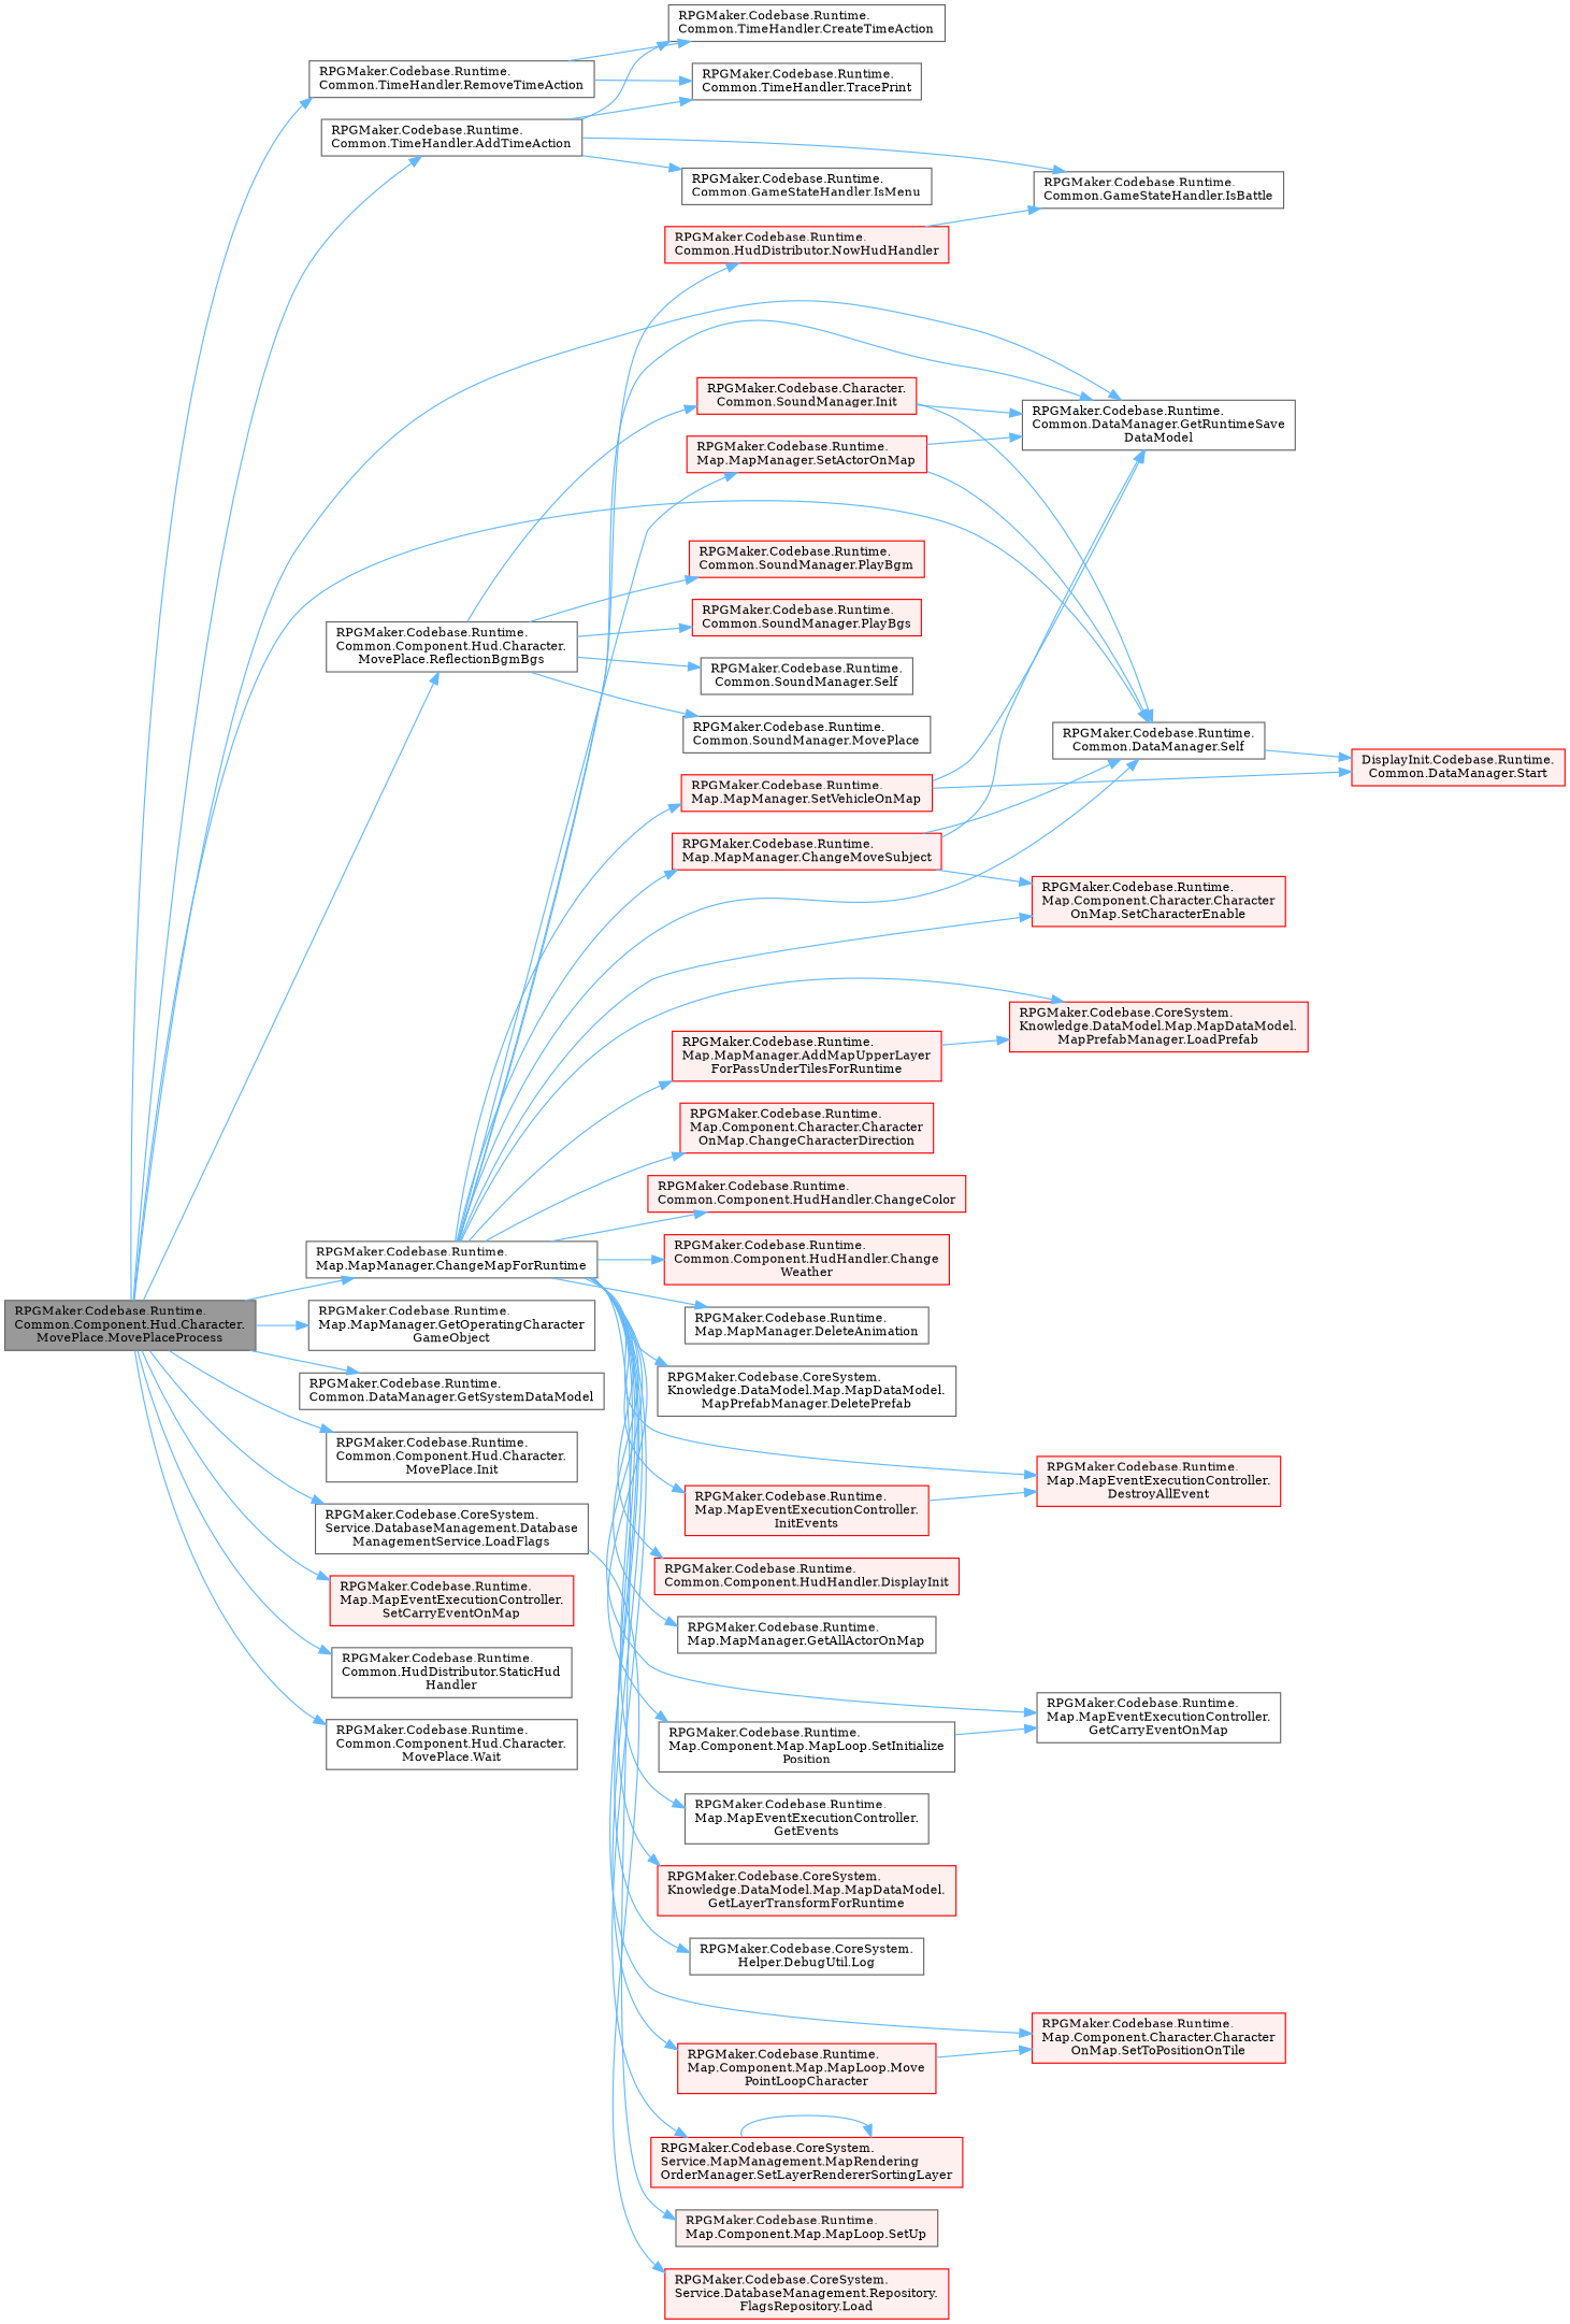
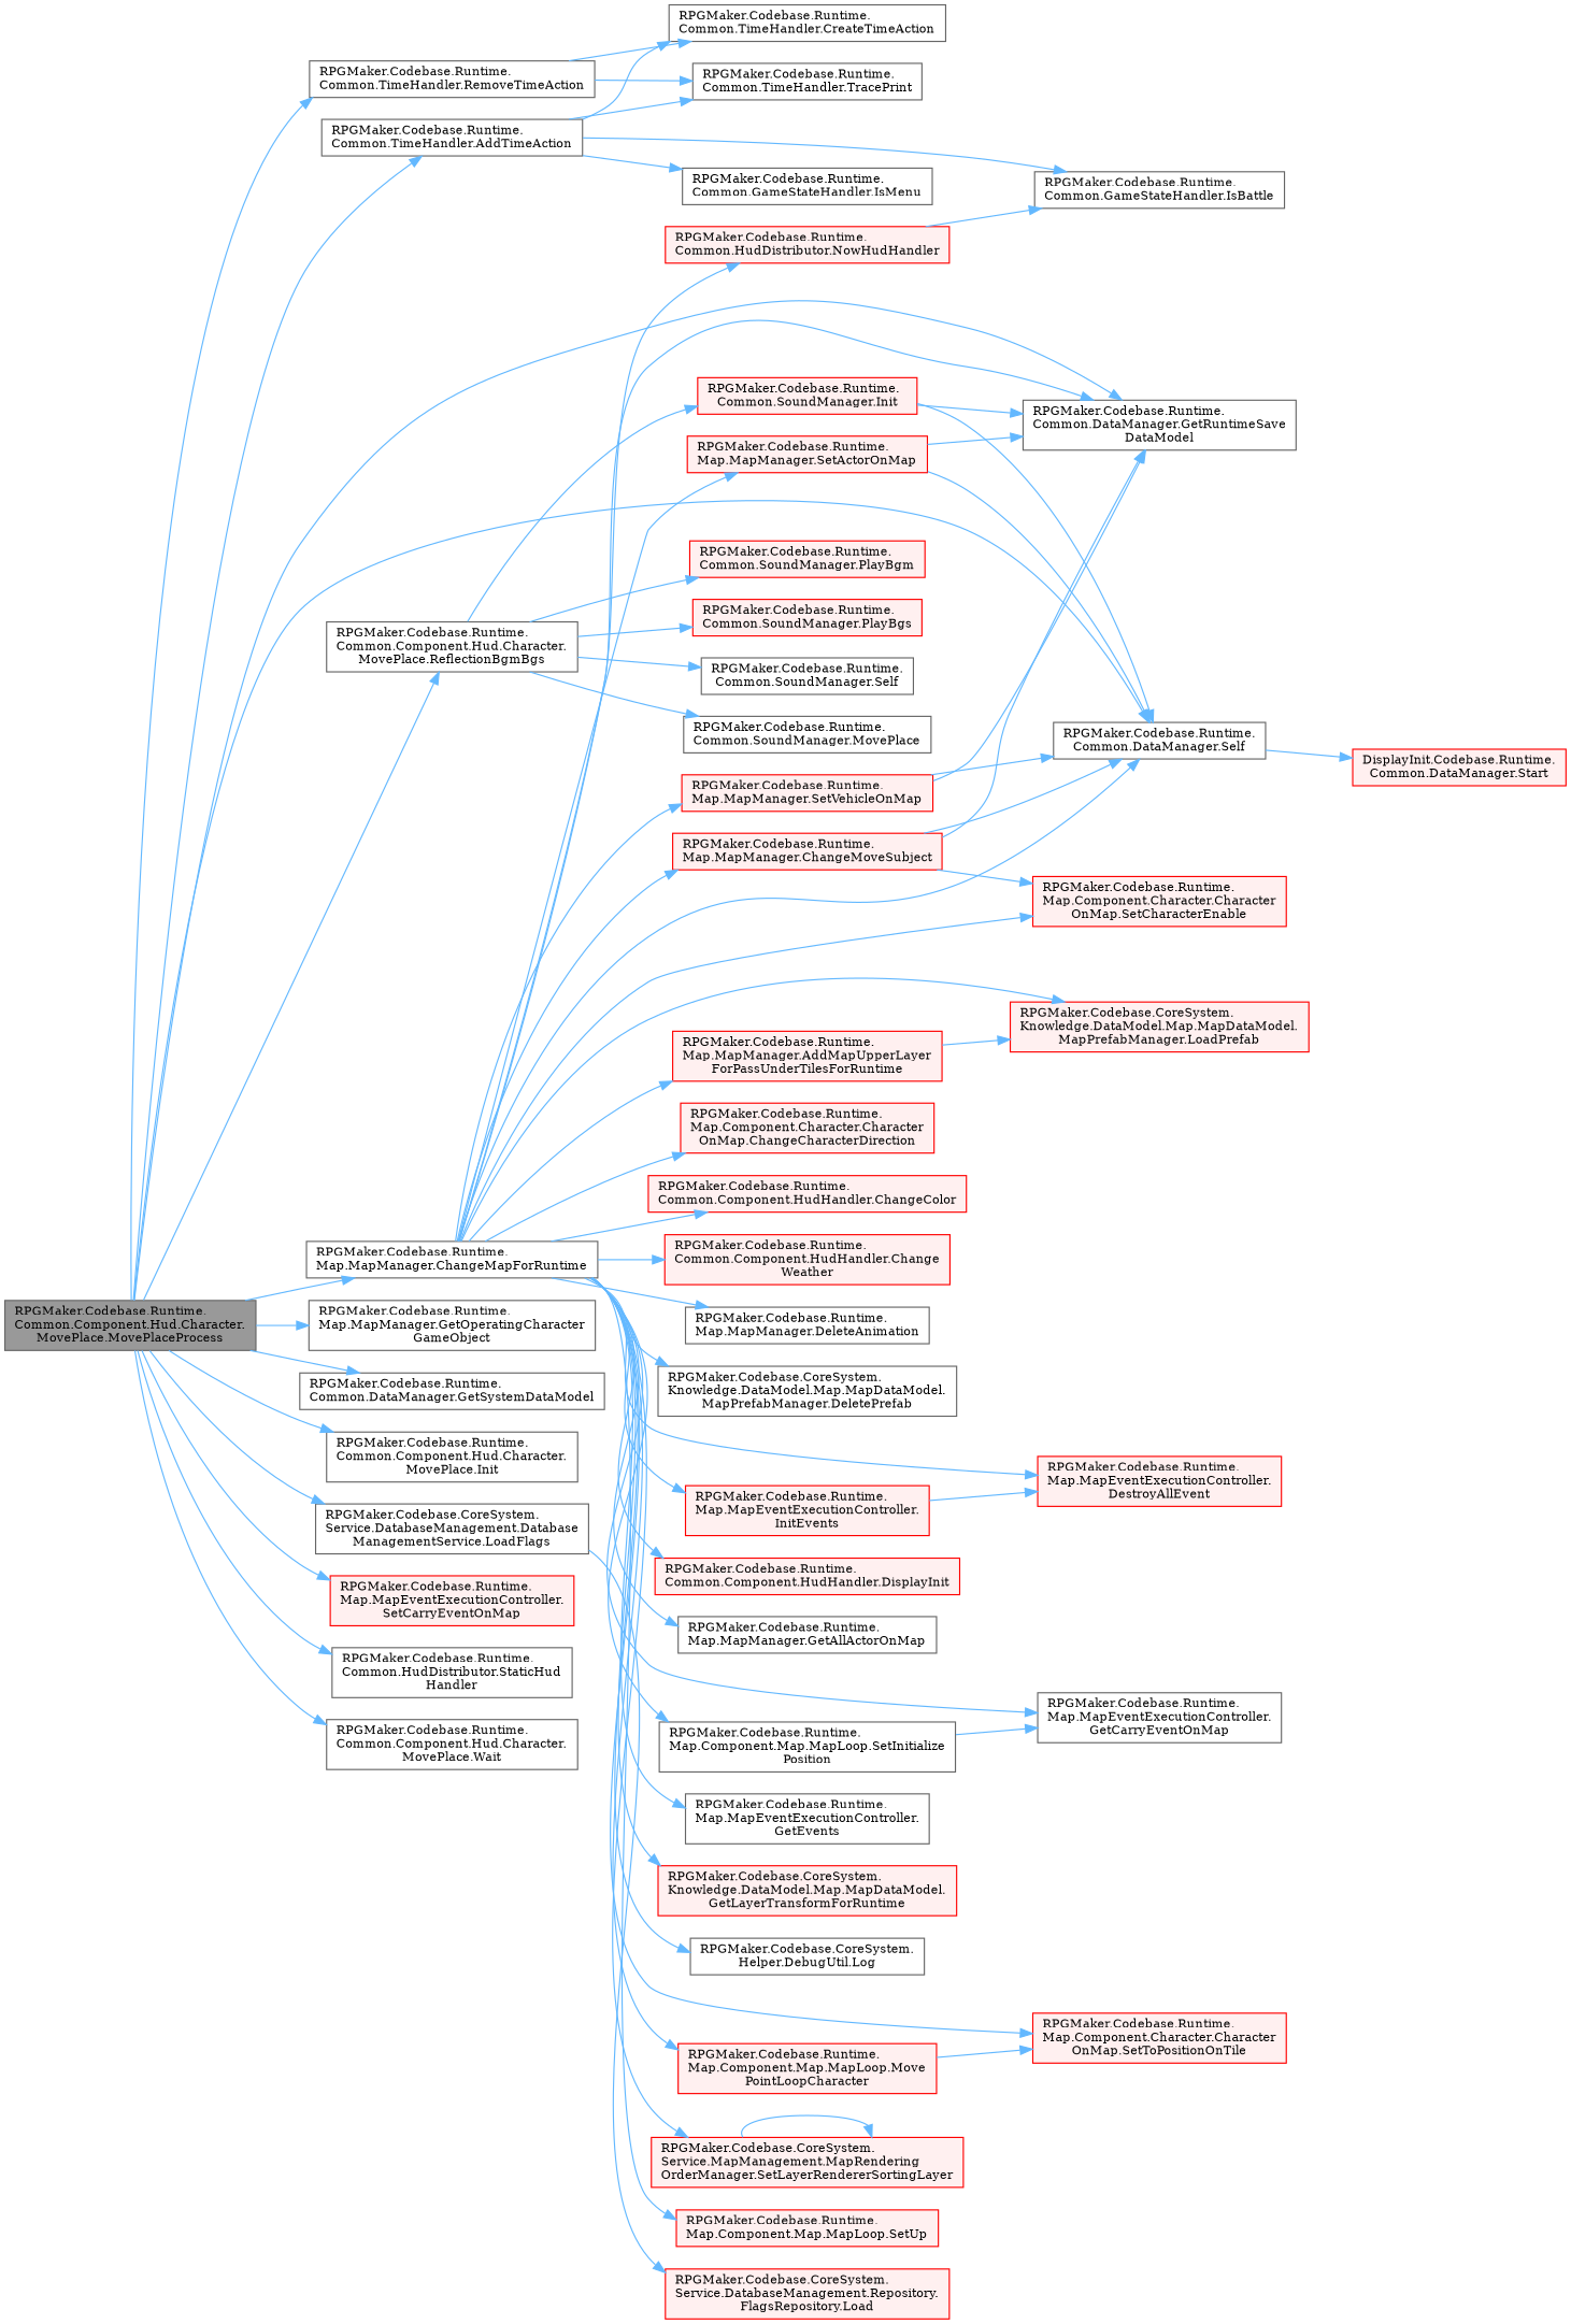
  digraph {
    fontname="DejaVu Serif"
    rankdir=LR
    node [color=grey40 fillcolor=white fontname="DejaVu Serif" fontsize=10 shape=box style=filled]
    edge [color=steelblue1 fontname="DejaVu Serif" fontsize=10 labelfontname=Helvetica labelfontsize=10 style=solid]
    n1 [color=gray40 fillcolor=grey60 fontcolor=black height=0.2 label="RPGMaker.Codebase.Runtime.\lCommon.Component.Hud.Character.\lMovePlace.MovePlaceProcess" width=0.4]
    n2 [height=0.2 label="RPGMaker.Codebase.Runtime.\lCommon.TimeHandler.AddTimeAction" width=0.4]
    n3 [height=0.2 label="RPGMaker.Codebase.Runtime.\lMap.MapManager.ChangeMapForRuntime" width=0.4]
    n4 [height=0.2 label="RPGMaker.Codebase.Runtime.\lCommon.DataManager.GetRuntimeSave\lDataModel" width=0.4]
    n5 [height=0.2 label="RPGMaker.Codebase.Runtime.\lCommon.DataManager.Self" width=0.4]
    n6 [height=0.2 label="RPGMaker.Codebase.Runtime.\lMap.MapManager.GetOperatingCharacter\lGameObject" width=0.4]
    n7 [height=0.2 label="RPGMaker.Codebase.Runtime.\lCommon.DataManager.GetSystemDataModel" width=0.4]
    n8 [height=0.2 label="RPGMaker.Codebase.Runtime.\lCommon.Component.Hud.Character.\lMovePlace.Init" width=0.4]
    n9 [height=0.2 label="RPGMaker.Codebase.CoreSystem.\lService.DatabaseManagement.Database\lManagementService.LoadFlags" width=0.4]
    n10 [height=0.2 label="RPGMaker.Codebase.Runtime.\lCommon.Component.Hud.Character.\lMovePlace.ReflectionBgmBgs" width=0.4]
    n11 [height=0.2 label="RPGMaker.Codebase.Runtime.\lCommon.TimeHandler.RemoveTimeAction" width=0.4]
    n12 [color=red fillcolor="#FFF0F0" height=0.2 label="RPGMaker.Codebase.Runtime.\lMap.MapEventExecutionController.\lSetCarryEventOnMap" width=0.4]
    n13 [height=0.2 label="RPGMaker.Codebase.Runtime.\lCommon.HudDistributor.StaticHud\lHandler" width=0.4]
    n14 [height=0.2 label="RPGMaker.Codebase.Runtime.\lCommon.Component.Hud.Character.\lMovePlace.Wait" width=0.4]
    n15 [height=0.2 label="RPGMaker.Codebase.Runtime.\lCommon.TimeHandler.CreateTimeAction" width=0.4]
    n16 [height=0.2 label="RPGMaker.Codebase.Runtime.\lCommon.GameStateHandler.IsBattle" width=0.4]
    n17 [height=0.2 label="RPGMaker.Codebase.Runtime.\lCommon.GameStateHandler.IsMenu" width=0.4]
    n18 [height=0.2 label="RPGMaker.Codebase.Runtime.\lCommon.TimeHandler.TracePrint" width=0.4]
    n19 [color=red fillcolor="#FFF0F0" height=0.2 label="RPGMaker.Codebase.Runtime.\lMap.MapManager.AddMapUpperLayer\lForPassUnderTilesForRuntime" width=0.4]
    n20 [color=red fillcolor="#FFF0F0" height=0.2 label="RPGMaker.Codebase.CoreSystem.\lKnowledge.DataModel.Map.MapDataModel.\lMapPrefabManager.LoadPrefab" width=0.4]
    n21 [color=red fillcolor="#FFF0F0" height=0.2 label="RPGMaker.Codebase.Runtime.\lMap.Component.Character.Character\lOnMap.ChangeCharacterDirection" width=0.4]
    n22 [color=red fillcolor="#FFF0F0" height=0.2 label="RPGMaker.Codebase.Runtime.\lCommon.Component.HudHandler.ChangeColor" width=0.4]
    n23 [color=red fillcolor="#FFF0F0" height=0.2 label="RPGMaker.Codebase.Runtime.\lMap.MapManager.ChangeMoveSubject" width=0.4]
    n24 [color=red fillcolor="#FFF0F0" height=0.2 label="RPGMaker.Codebase.Runtime.\lMap.Component.Character.Character\lOnMap.SetCharacterEnable" width=0.4]
    n25 [color=red fillcolor="#FFF0F0" height=0.2 label="RPGMaker.Codebase.Runtime.\lCommon.Component.HudHandler.Change\lWeather" width=0.4]
    n26 [height=0.2 label="RPGMaker.Codebase.Runtime.\lMap.MapManager.DeleteAnimation" width=0.4]
    n27 [height=0.2 label="RPGMaker.Codebase.CoreSystem.\lKnowledge.DataModel.Map.MapDataModel.\lMapPrefabManager.DeletePrefab" width=0.4]
    n28 [color=red fillcolor="#FFF0F0" height=0.2 label="RPGMaker.Codebase.Runtime.\lMap.MapEventExecutionController.\lDestroyAllEvent" width=0.4]
    n29 [color=red fillcolor="#FFF0F0" height=0.2 label="RPGMaker.Codebase.Runtime.\lCommon.Component.HudHandler.DisplayInit" width=0.4]
    n30 [height=0.2 label="RPGMaker.Codebase.Runtime.\lMap.MapManager.GetAllActorOnMap" width=0.4]
    n31 [height=0.2 label="RPGMaker.Codebase.Runtime.\lMap.MapEventExecutionController.\lGetCarryEventOnMap" width=0.4]
    n32 [height=0.2 label="RPGMaker.Codebase.Runtime.\lMap.MapEventExecutionController.\lGetEvents" width=0.4]
    n33 [color=red fillcolor="#FFF0F0" height=0.2 label="RPGMaker.Codebase.CoreSystem.\lKnowledge.DataModel.Map.MapDataModel.\lGetLayerTransformForRuntime" width=0.4]
    n34 [color=red fillcolor="#FFF0F0" height=0.2 label="RPGMaker.Codebase.Runtime.\lMap.MapEventExecutionController.\lInitEvents" width=0.4]
    n35 [height=0.2 label="RPGMaker.Codebase.CoreSystem.\lHelper.DebugUtil.Log" width=0.4]
    n36 [color=red fillcolor="#FFF0F0" height=0.2 label="RPGMaker.Codebase.Runtime.\lMap.Component.Map.MapLoop.Move\lPointLoopCharacter" width=0.4]
    n37 [color=red fillcolor="#FFF0F0" height=0.2 label="RPGMaker.Codebase.Runtime.\lMap.Component.Character.Character\lOnMap.SetToPositionOnTile" width=0.4]
    n38 [color=red fillcolor="#FFF0F0" height=0.2 label="RPGMaker.Codebase.Runtime.\lCommon.HudDistributor.NowHudHandler" width=0.4]
    n39 [color=red fillcolor="#FFF0F0" height=0.2 label="RPGMaker.Codebase.Runtime.\lMap.MapManager.SetActorOnMap" width=0.4]
    n40 [height=0.2 label="RPGMaker.Codebase.Runtime.\lMap.Component.Map.MapLoop.SetInitialize\lPosition" width=0.4]
    n41 [color=red fillcolor="#FFF0F0" height=0.2 label="RPGMaker.Codebase.CoreSystem.\lService.MapManagement.MapRendering\lOrderManager.SetLayerRendererSortingLayer" width=0.4]
-   n42 [fillcolor="#FFF0F0" height=0.2 label="RPGMaker.Codebase.Runtime.\lMap.Component.Map.MapLoop.SetUp" width=0.4]
+   n42 [color=red fillcolor="#FFF0F0" height=0.2 label="RPGMaker.Codebase.Runtime.\lMap.Component.Map.MapLoop.SetUp" width=0.4]
    n43 [color=red fillcolor="#FFF0F0" height=0.2 label="RPGMaker.Codebase.Runtime.\lMap.MapManager.SetVehicleOnMap" width=0.4]
    n44 [color=red fillcolor="#FFF0F0" height=0.2 label="DisplayInit.Codebase.Runtime.\lCommon.DataManager.Start" width=0.4]
    n45 [color=red fillcolor="#FFF0F0" height=0.2 label="RPGMaker.Codebase.CoreSystem.\lService.DatabaseManagement.Repository.\lFlagsRepository.Load" width=0.4]
-   n46 [color=red fillcolor="#FFF0F0" height=0.2 label="RPGMaker.Codebase.Character.\lCommon.SoundManager.Init" width=0.4]
+   n46 [color=red fillcolor="#FFF0F0" height=0.2 label="RPGMaker.Codebase.Runtime.\lCommon.SoundManager.Init" width=0.4]
    n47 [color=red fillcolor="#FFF0F0" height=0.2 label="RPGMaker.Codebase.Runtime.\lCommon.SoundManager.PlayBgm" width=0.4]
    n48 [color=red fillcolor="#FFF0F0" height=0.2 label="RPGMaker.Codebase.Runtime.\lCommon.SoundManager.PlayBgs" width=0.4]
    n49 [height=0.2 label="RPGMaker.Codebase.Runtime.\lCommon.SoundManager.Self" width=0.4]
    n50 [height=0.2 label="RPGMaker.Codebase.Runtime.\lCommon.SoundManager.MovePlace" width=0.4]
    n1 -> n2
    n1 -> n3
    n1 -> n4
    n1 -> n5
    n1 -> n6
    n1 -> n7
    n1 -> n8
    n1 -> n9
    n1 -> n10
    n1 -> n11
    n1 -> n12
    n1 -> n13
    n1 -> n14
    n2 -> n15
    n2 -> n16
    n2 -> n17
    n2 -> n18
    n3 -> n4
    n3 -> n5
    n3 -> n19
    n3 -> n20
    n3 -> n21
    n3 -> n22
    n3 -> n23
    n3 -> n24
    n3 -> n25
    n3 -> n26
    n3 -> n27
    n3 -> n28
    n3 -> n29
    n3 -> n30
    n3 -> n31
    n3 -> n32
    n3 -> n33
    n3 -> n34
    n3 -> n35
    n3 -> n36
    n3 -> n37
    n3 -> n38
    n3 -> n39
    n3 -> n40
    n3 -> n41
    n3 -> n42
    n3 -> n43
    n5 -> n44
    n9 -> n45
    n10 -> n46
    n10 -> n47
    n10 -> n48
    n10 -> n49
    n10 -> n50
    n11 -> n15
    n11 -> n18
    n19 -> n20
    n23 -> n4
    n23 -> n5
    n23 -> n24
    n34 -> n28
    n36 -> n37
    n38 -> n16
    n39 -> n4
    n39 -> n5
    n40 -> n31
    n41 -> n41
    n43 -> n4
-   n43 -> n44
+   n43 -> n5
    n46 -> n4
    n46 -> n5
  }
